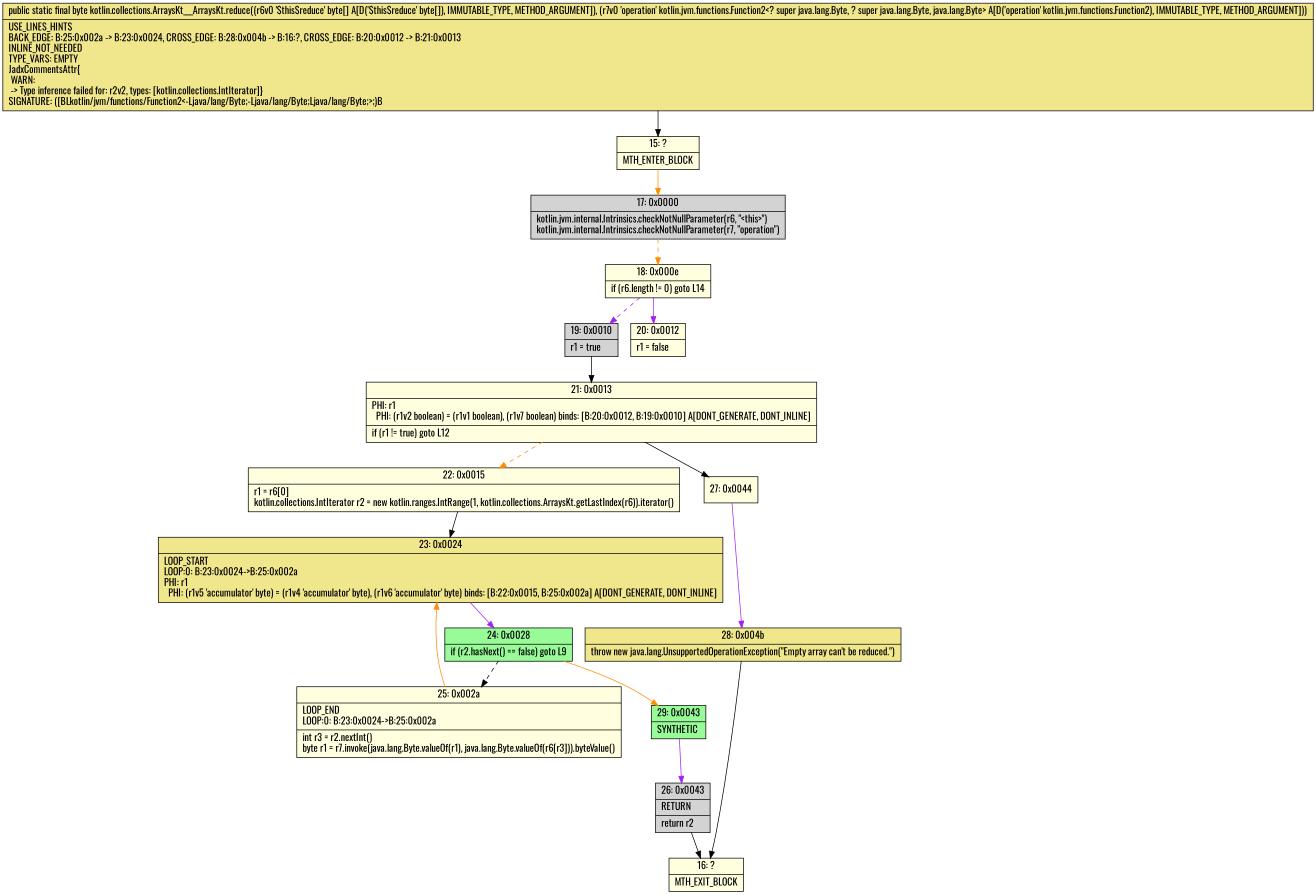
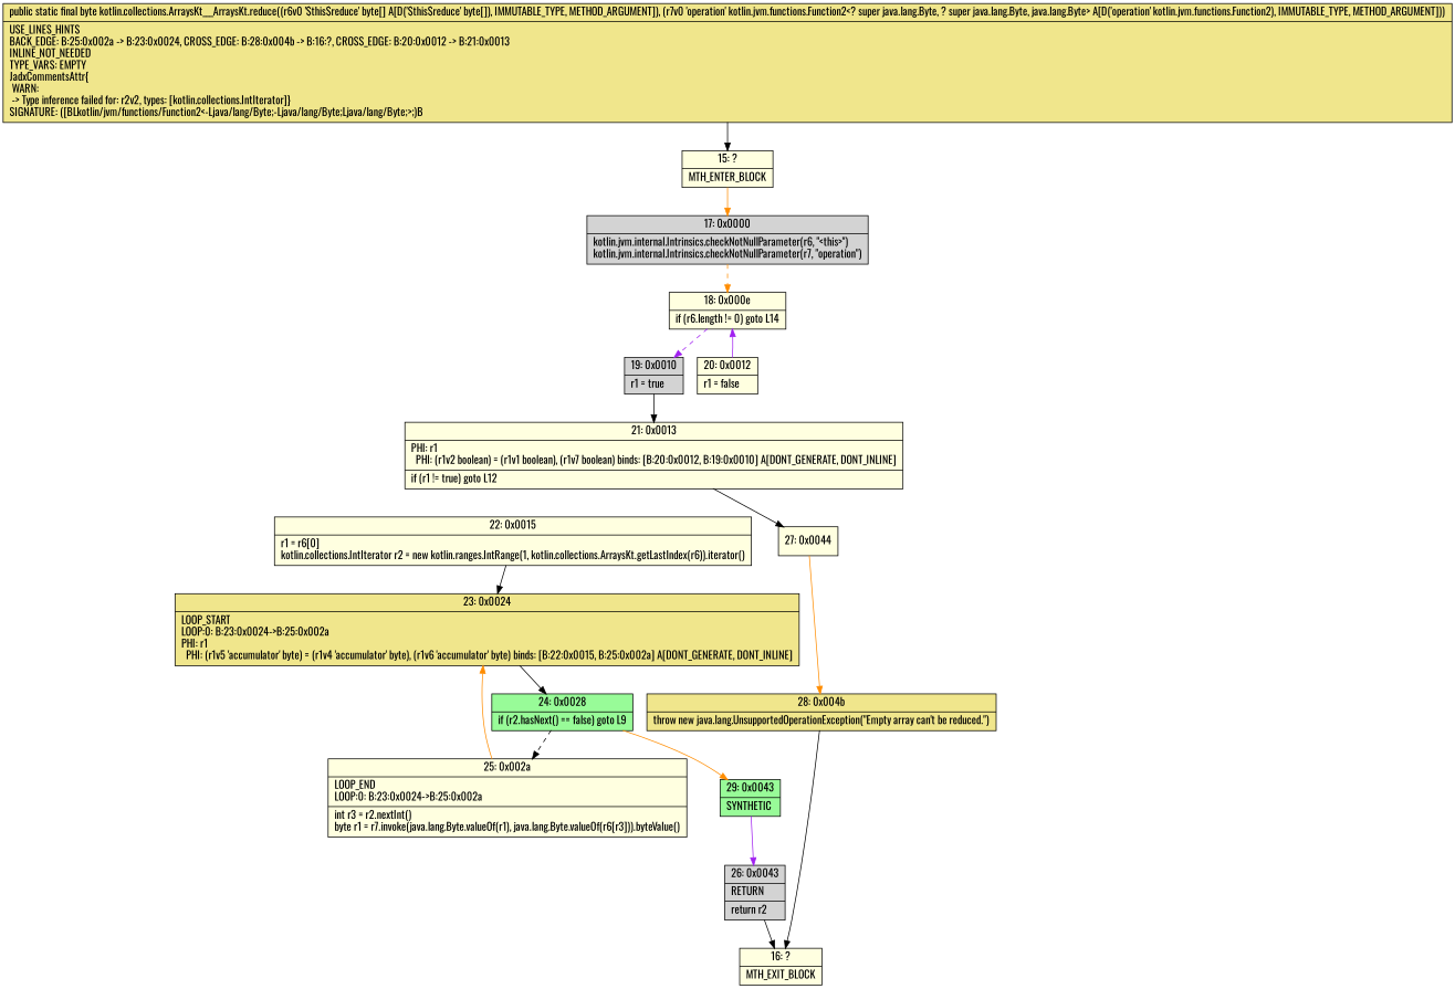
  digraph {
    fontname=Oswald
    node [fillcolor=lightyellow fontname=Oswald shape=record style=filled]
    edge [color=black fontname=Oswald]
    n1 [label="{15\:\ ?|MTH_ENTER_BLOCK\l}"]
    n2 [fillcolor=lightgrey label="{17\:\ 0x0000|kotlin.jvm.internal.Intrinsics.checkNotNullParameter(r6, \"\<this\>\")\lkotlin.jvm.internal.Intrinsics.checkNotNullParameter(r7, \"operation\")\l}"]
    n3 [label="{18\:\ 0x000e|if (r6.length != 0) goto L14\l}"]
    n4 [fillcolor=lightgrey label="{19\:\ 0x0010|r1 = true\l}"]
    n5 [label="{20\:\ 0x0012|r1 = false\l}"]
    n6 [label="{21\:\ 0x0013|PHI: r1 \l  PHI: (r1v2 boolean) = (r1v1 boolean), (r1v7 boolean) binds: [B:20:0x0012, B:19:0x0010] A[DONT_GENERATE, DONT_INLINE]\l|if (r1 != true) goto L12\l}"]
    n7 [label="{22\:\ 0x0015|r1 = r6[0]\lkotlin.collections.IntIterator r2 = new kotlin.ranges.IntRange(1, kotlin.collections.ArraysKt.getLastIndex(r6)).iterator()\l}"]
    n8 [label="{27\:\ 0x0044}"]
    n9 [fillcolor=khaki label="{23\:\ 0x0024|LOOP_START\lLOOP:0: B:23:0x0024\-\>B:25:0x002a\lPHI: r1 \l  PHI: (r1v5 'accumulator' byte) = (r1v4 'accumulator' byte), (r1v6 'accumulator' byte) binds: [B:22:0x0015, B:25:0x002a] A[DONT_GENERATE, DONT_INLINE]\l}"]
    n10 [fillcolor=khaki label="{28\:\ 0x004b|throw new java.lang.UnsupportedOperationException(\"Empty array can't be reduced.\")\l}"]
    n11 [fillcolor=palegreen label="{24\:\ 0x0028|if (r2.hasNext() == false) goto L9\l}"]
    n12 [label="{25\:\ 0x002a|LOOP_END\lLOOP:0: B:23:0x0024\-\>B:25:0x002a\l|int r3 = r2.nextInt()\lbyte r1 = r7.invoke(java.lang.Byte.valueOf(r1), java.lang.Byte.valueOf(r6[r3])).byteValue()\l}"]
    n13 [fillcolor=palegreen label="{29\:\ 0x0043|SYNTHETIC\l}"]
    n14 [fillcolor=lightgrey label="{26\:\ 0x0043|RETURN\l|return r2\l}"]
    n15 [label="{16\:\ ?|MTH_EXIT_BLOCK\l}"]
    n16 [fillcolor=khaki label="{public static final byte kotlin.collections.ArraysKt___ArraysKt.reduce((r6v0 '$this$reduce' byte[] A[D('$this$reduce' byte[]), IMMUTABLE_TYPE, METHOD_ARGUMENT]), (r7v0 'operation' kotlin.jvm.functions.Function2\<? super java.lang.Byte, ? super java.lang.Byte, java.lang.Byte\> A[D('operation' kotlin.jvm.functions.Function2), IMMUTABLE_TYPE, METHOD_ARGUMENT]))  | USE_LINES_HINTS\lBACK_EDGE: B:25:0x002a \-\> B:23:0x0024, CROSS_EDGE: B:28:0x004b \-\> B:16:?, CROSS_EDGE: B:20:0x0012 \-\> B:21:0x0013\lINLINE_NOT_NEEDED\lTYPE_VARS: EMPTY\lJadxCommentsAttr\{\l WARN: \l \-\> Type inference failed for: r2v2, types: [kotlin.collections.IntIterator]\}\lSIGNATURE: ([BLkotlin\/jvm\/functions\/Function2\<\-Ljava\/lang\/Byte;\-Ljava\/lang\/Byte;Ljava\/lang\/Byte;\>;)B\l}"]
    n1 -> n2 [color=darkorange]
    n2 -> n3 [color=darkorange style=dashed]
    n3 -> n4 [color=purple style=dashed]
-   n3 -> n5 [color=purple]
+   n5 -> n3 [color=purple]
    n4 -> n6
-   n6 -> n7 [color=darkorange style=dashed]
    n6 -> n8
    n7 -> n9
-   n8 -> n10 [color=purple]
-   n9 -> n11 [color=purple]
+   n8 -> n10 [color=darkorange]
+   n9 -> n11
    n10 -> n15
    n11 -> n12 [style=dashed]
    n11 -> n13 [color=darkorange]
    n12 -> n9 [color=darkorange]
    n13 -> n14 [color=purple]
    n14 -> n15
    n16 -> n1
  }
